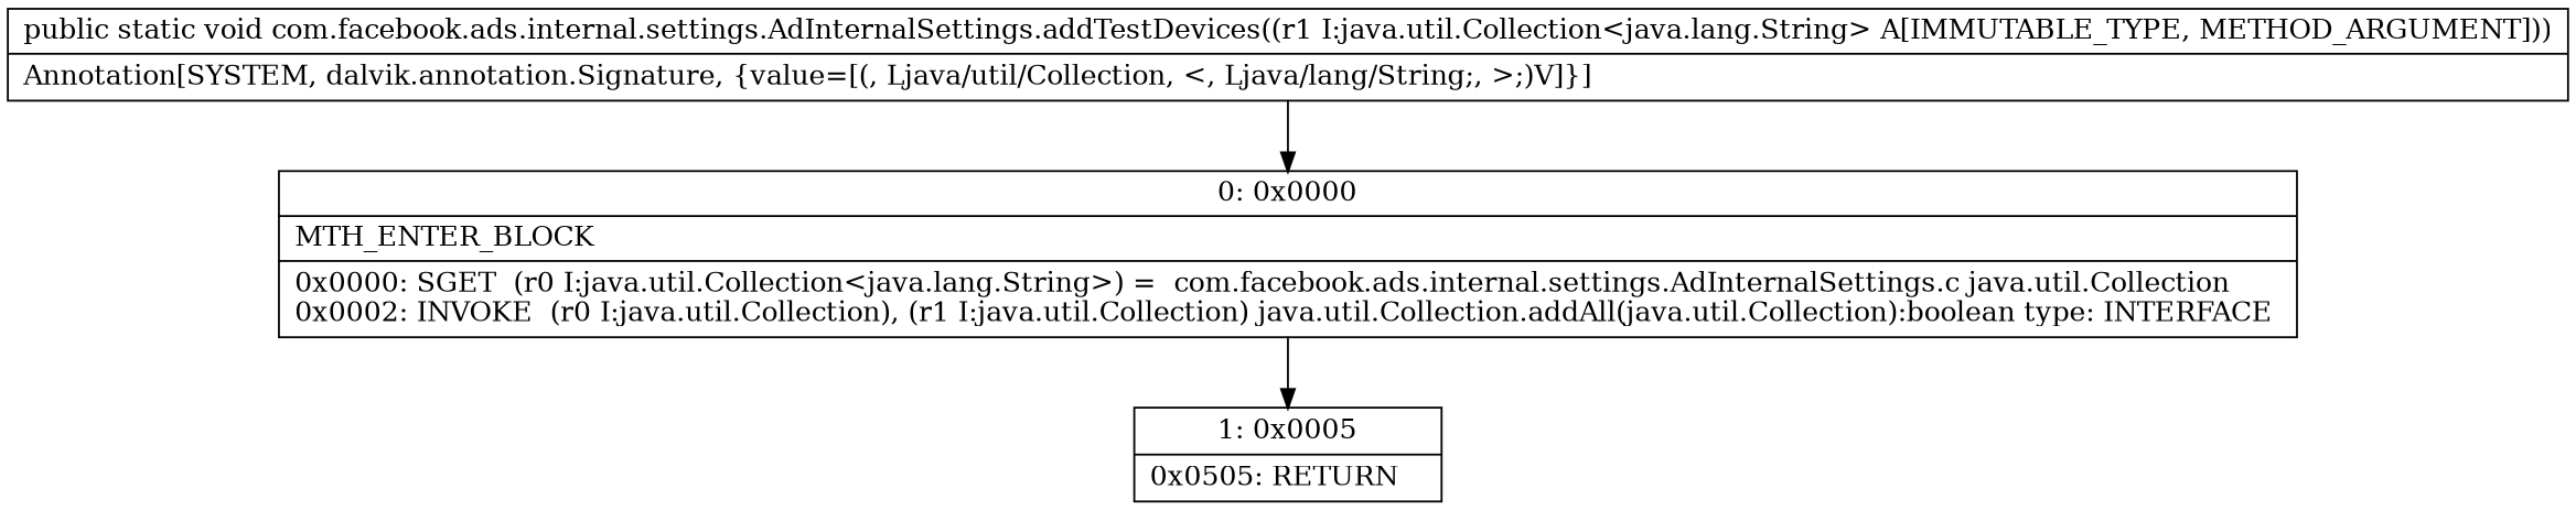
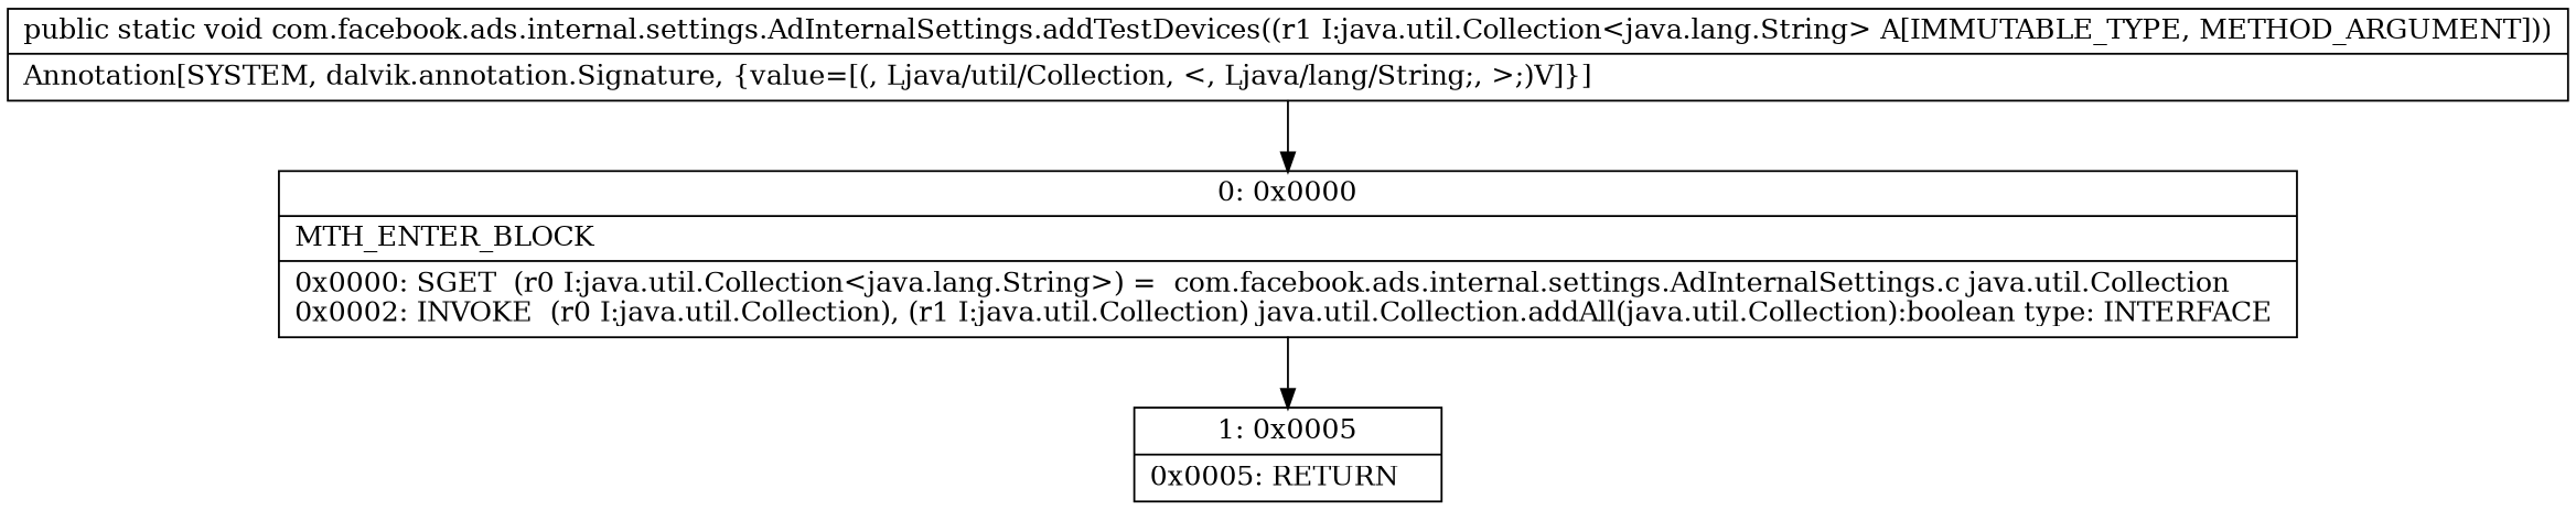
  digraph {
    node [shape=record]
    n1 [label="{0\:\ 0x0000|MTH_ENTER_BLOCK\l|0x0000: SGET  (r0 I:java.util.Collection\<java.lang.String\>) =  com.facebook.ads.internal.settings.AdInternalSettings.c java.util.Collection \l0x0002: INVOKE  (r0 I:java.util.Collection), (r1 I:java.util.Collection) java.util.Collection.addAll(java.util.Collection):boolean type: INTERFACE \l}"]
-   n2 [label="{1\:\ 0x0005|0x0505: RETURN   \l}"]
+   n2 [label="{1\:\ 0x0005|0x0005: RETURN   \l}"]
    n3 [label="{public static void com.facebook.ads.internal.settings.AdInternalSettings.addTestDevices((r1 I:java.util.Collection\<java.lang.String\> A[IMMUTABLE_TYPE, METHOD_ARGUMENT]))  | Annotation[SYSTEM, dalvik.annotation.Signature, \{value=[(, Ljava\/util\/Collection, \<, Ljava\/lang\/String;, \>;)V]\}]\l}"]
    n1 -> n2
    n3 -> n1
  }
